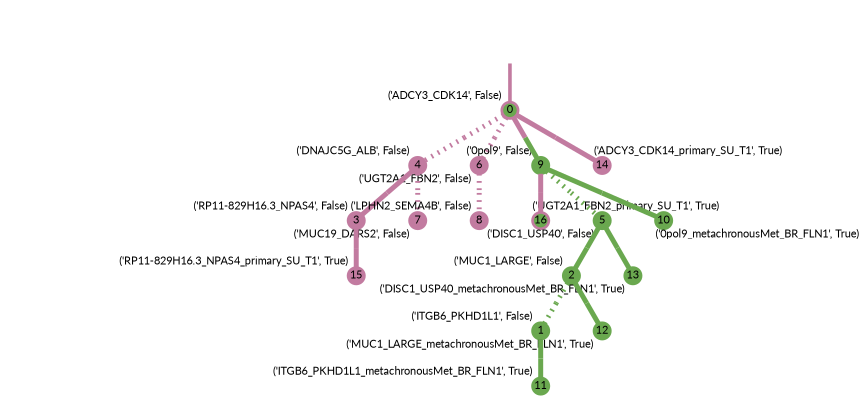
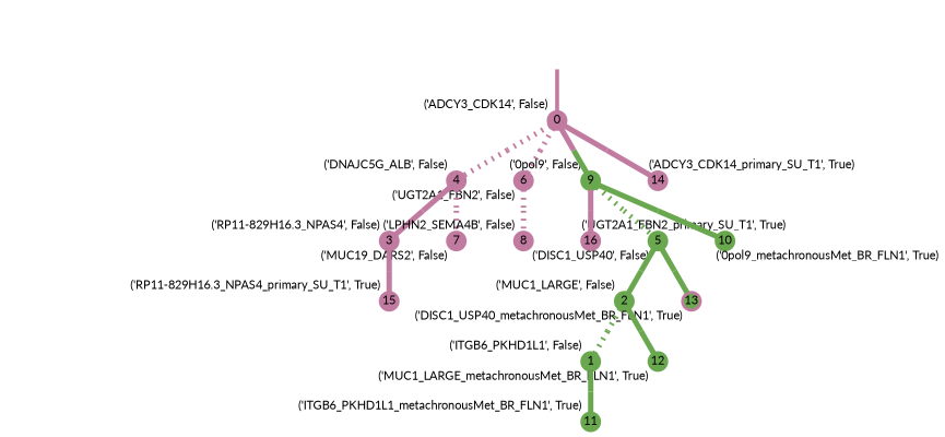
  strict digraph {
    forcelabels=true
    nodesep=0.7
    rankdir=TB
    ranksep=0.6
    splines=false
    node [color="#c27ba0ff" fillcolor="#c27ba0ff" fixedsize=true fontname=Lato fontsize="12pt" penwidth=3 shape=circle style=filled xlabel="('ADCY3_CDK14', False)"]
    edge [arrowhead=tee arrowsize=0 color="#c27ba0ff;0.5:#c27ba0ff" minlen=1.0191082954406738 penwidth=5.5 style=dotted]
-   0 [fillcolor="#6aa84fff" height=0.25]
+   0 [height=0.25]
    4 [height=0.25 xlabel="('DNAJC5G_ALB', False)"]
    6 [height=0.25 xlabel="('UGT2A1_FBN2', False)"]
    9 [color="#6aa84fff" fillcolor="#6aa84fff" height=0.25 xlabel="('0pol9', False)"]
    14 [height=0.25 xlabel="('ADCY3_CDK14_primary_SU_T1', True)"]
    3 [height=0.25 xlabel="('RP11-829H16.3_NPAS4', False)"]
    7 [height=0.25 xlabel="('MUC19_DARS2', False)"]
    8 [height=0.25 xlabel="('LPHN2_SEMA4B', False)"]
-   16 [fillcolor="#6aa84fff" height=0.25 xlabel="('UGT2A1_FBN2_primary_SU_T1', True)"]
+   16 [height=0.25 xlabel="('UGT2A1_FBN2_primary_SU_T1', True)"]
    5 [color="#6aa84fff" fillcolor="#6aa84fff" height=0.25 xlabel="('DISC1_USP40', False)"]
    10 [color="#6aa84fff" fillcolor="#6aa84fff" height=0.25 xlabel="('0pol9_metachronousMet_BR_FLN1', True)"]
    15 [height=0.25 xlabel="('RP11-829H16.3_NPAS4_primary_SU_T1', True)"]
    2 [color="#6aa84fff" fillcolor="#6aa84fff" height=0.25 xlabel="('MUC1_LARGE', False)"]
-   13 [color="#6aa84fff" fillcolor="#6aa84fff" height=0.25 xlabel="('DISC1_USP40_metachronousMet_BR_FLN1', True)"]
+   13 [fillcolor="#6aa84fff" height=0.25 xlabel="('DISC1_USP40_metachronousMet_BR_FLN1', True)"]
    1 [color="#6aa84fff" fillcolor="#6aa84fff" height=0.25 xlabel="('ITGB6_PKHD1L1', False)"]
    11 [color="#6aa84fff" fillcolor="#6aa84fff" height=0.25 xlabel="('ITGB6_PKHD1L1_metachronousMet_BR_FLN1', True)"]
    12 [color="#6aa84fff" fillcolor="#6aa84fff" height=0.25 xlabel="('MUC1_LARGE_metachronousMet_BR_FLN1', True)"]
    normal [style=invis color="" fillcolor="" fixedsize="" fontname="" fontsize="" shape=""]
    0 -> 4 [minlen=1.0]
    0 -> 6 [arrowhead=normal minlen=1.0]
    0 -> 9 [arrowhead=normal color="#c27ba0ff;0.5:#6aa84fff" style=solid]
    0 -> 14 [style=bold]
    4 -> 3 [arrowhead=box minlen=1.0573248863220215 style=bold]
    4 -> 7 [arrowhead=box minlen=1.044585943222046]
    6 -> 8 [minlen=1.0382165908813477]
    9 -> 16 [style=solid]
    9 -> 5 [arrowhead=normal color="#6aa84fff;0.5:#6aa84fff" minlen=1.0]
    9 -> 10 [arrowhead=box color="#6aa84fff;0.5:#6aa84fff" style=bold]
    3 -> 15 [style=bold]
    5 -> 2 [arrowhead=box color="#6aa84fff;0.5:#6aa84fff" minlen=1.0955413579940796 style=bold]
    5 -> 13 [arrowhead=normal color="#6aa84fff;0.5:#6aa84fff" style=solid]
    2 -> 1 [arrowhead=box color="#6aa84fff;0.5:#6aa84fff" minlen=1.0]
    2 -> 12 [color="#6aa84fff;0.5:#6aa84fff" style=solid]
    1 -> 11 [color="#6aa84fff;0.5:#6aa84fff" style=bold]
    normal -> 0 [color="#c27ba0ff" penwidth=4 style=solid minlen=""]
  }
